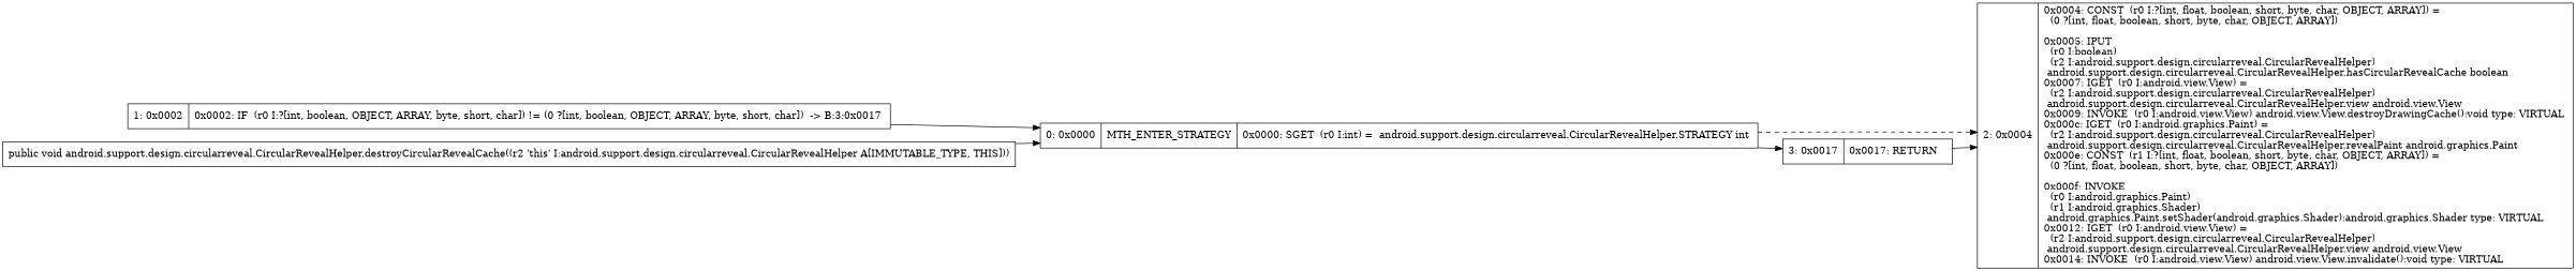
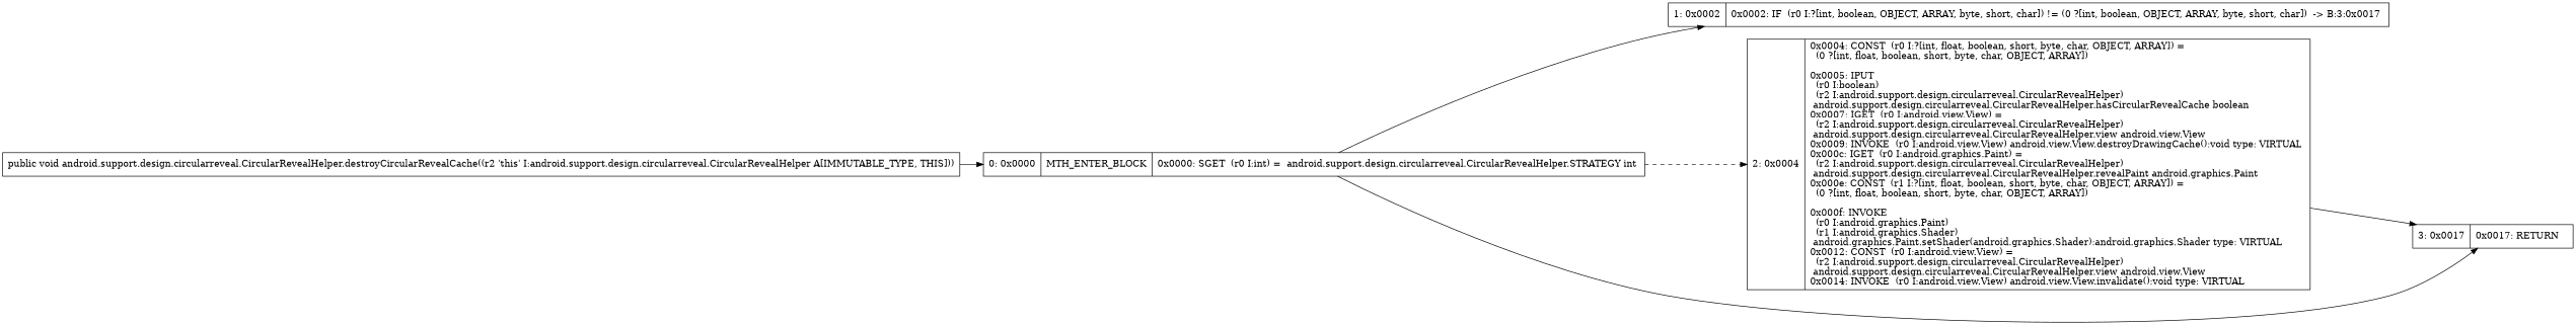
  digraph {
    fontname="DejaVu Serif"
    rankdir=LR
    node [fontname="DejaVu Serif" shape=record]
    edge [fontname="DejaVu Serif"]
-   n1 [label="{0\:\ 0x0000|MTH_ENTER_STRATEGY\l|0x0000: SGET  (r0 I:int) =  android.support.design.circularreveal.CircularRevealHelper.STRATEGY int \l}"]
+   n1 [label="{0\:\ 0x0000|MTH_ENTER_BLOCK\l|0x0000: SGET  (r0 I:int) =  android.support.design.circularreveal.CircularRevealHelper.STRATEGY int \l}"]
    n2 [label="{1\:\ 0x0002|0x0002: IF  (r0 I:?[int, boolean, OBJECT, ARRAY, byte, short, char]) != (0 ?[int, boolean, OBJECT, ARRAY, byte, short, char])  \-\> B:3:0x0017 \l}"]
-   n3 [label="{2\:\ 0x0004|0x0004: CONST  (r0 I:?[int, float, boolean, short, byte, char, OBJECT, ARRAY]) = \l  (0 ?[int, float, boolean, short, byte, char, OBJECT, ARRAY])\l \l0x0005: IPUT  \l  (r0 I:boolean)\l  (r2 I:android.support.design.circularreveal.CircularRevealHelper)\l android.support.design.circularreveal.CircularRevealHelper.hasCircularRevealCache boolean \l0x0007: IGET  (r0 I:android.view.View) = \l  (r2 I:android.support.design.circularreveal.CircularRevealHelper)\l android.support.design.circularreveal.CircularRevealHelper.view android.view.View \l0x0009: INVOKE  (r0 I:android.view.View) android.view.View.destroyDrawingCache():void type: VIRTUAL \l0x000c: IGET  (r0 I:android.graphics.Paint) = \l  (r2 I:android.support.design.circularreveal.CircularRevealHelper)\l android.support.design.circularreveal.CircularRevealHelper.revealPaint android.graphics.Paint \l0x000e: CONST  (r1 I:?[int, float, boolean, short, byte, char, OBJECT, ARRAY]) = \l  (0 ?[int, float, boolean, short, byte, char, OBJECT, ARRAY])\l \l0x000f: INVOKE  \l  (r0 I:android.graphics.Paint)\l  (r1 I:android.graphics.Shader)\l android.graphics.Paint.setShader(android.graphics.Shader):android.graphics.Shader type: VIRTUAL \l0x0012: IGET  (r0 I:android.view.View) = \l  (r2 I:android.support.design.circularreveal.CircularRevealHelper)\l android.support.design.circularreveal.CircularRevealHelper.view android.view.View \l0x0014: INVOKE  (r0 I:android.view.View) android.view.View.invalidate():void type: VIRTUAL \l}"]
+   n3 [label="{2\:\ 0x0004|0x0004: CONST  (r0 I:?[int, float, boolean, short, byte, char, OBJECT, ARRAY]) = \l  (0 ?[int, float, boolean, short, byte, char, OBJECT, ARRAY])\l \l0x0005: IPUT  \l  (r0 I:boolean)\l  (r2 I:android.support.design.circularreveal.CircularRevealHelper)\l android.support.design.circularreveal.CircularRevealHelper.hasCircularRevealCache boolean \l0x0007: IGET  (r0 I:android.view.View) = \l  (r2 I:android.support.design.circularreveal.CircularRevealHelper)\l android.support.design.circularreveal.CircularRevealHelper.view android.view.View \l0x0009: INVOKE  (r0 I:android.view.View) android.view.View.destroyDrawingCache():void type: VIRTUAL \l0x000c: IGET  (r0 I:android.graphics.Paint) = \l  (r2 I:android.support.design.circularreveal.CircularRevealHelper)\l android.support.design.circularreveal.CircularRevealHelper.revealPaint android.graphics.Paint \l0x000e: CONST  (r1 I:?[int, float, boolean, short, byte, char, OBJECT, ARRAY]) = \l  (0 ?[int, float, boolean, short, byte, char, OBJECT, ARRAY])\l \l0x000f: INVOKE  \l  (r0 I:android.graphics.Paint)\l  (r1 I:android.graphics.Shader)\l android.graphics.Paint.setShader(android.graphics.Shader):android.graphics.Shader type: VIRTUAL \l0x0012: CONST  (r0 I:android.view.View) = \l  (r2 I:android.support.design.circularreveal.CircularRevealHelper)\l android.support.design.circularreveal.CircularRevealHelper.view android.view.View \l0x0014: INVOKE  (r0 I:android.view.View) android.view.View.invalidate():void type: VIRTUAL \l}"]
    n4 [label="{3\:\ 0x0017|0x0017: RETURN   \l}"]
    n5 [label="{public void android.support.design.circularreveal.CircularRevealHelper.destroyCircularRevealCache((r2 'this' I:android.support.design.circularreveal.CircularRevealHelper A[IMMUTABLE_TYPE, THIS])) }"]
-   n2 -> n1
+   n1 -> n2
    n1 -> n3 [style=dashed]
    n1 -> n4
-   n4 -> n3
+   n3 -> n4
    n5 -> n1
  }
